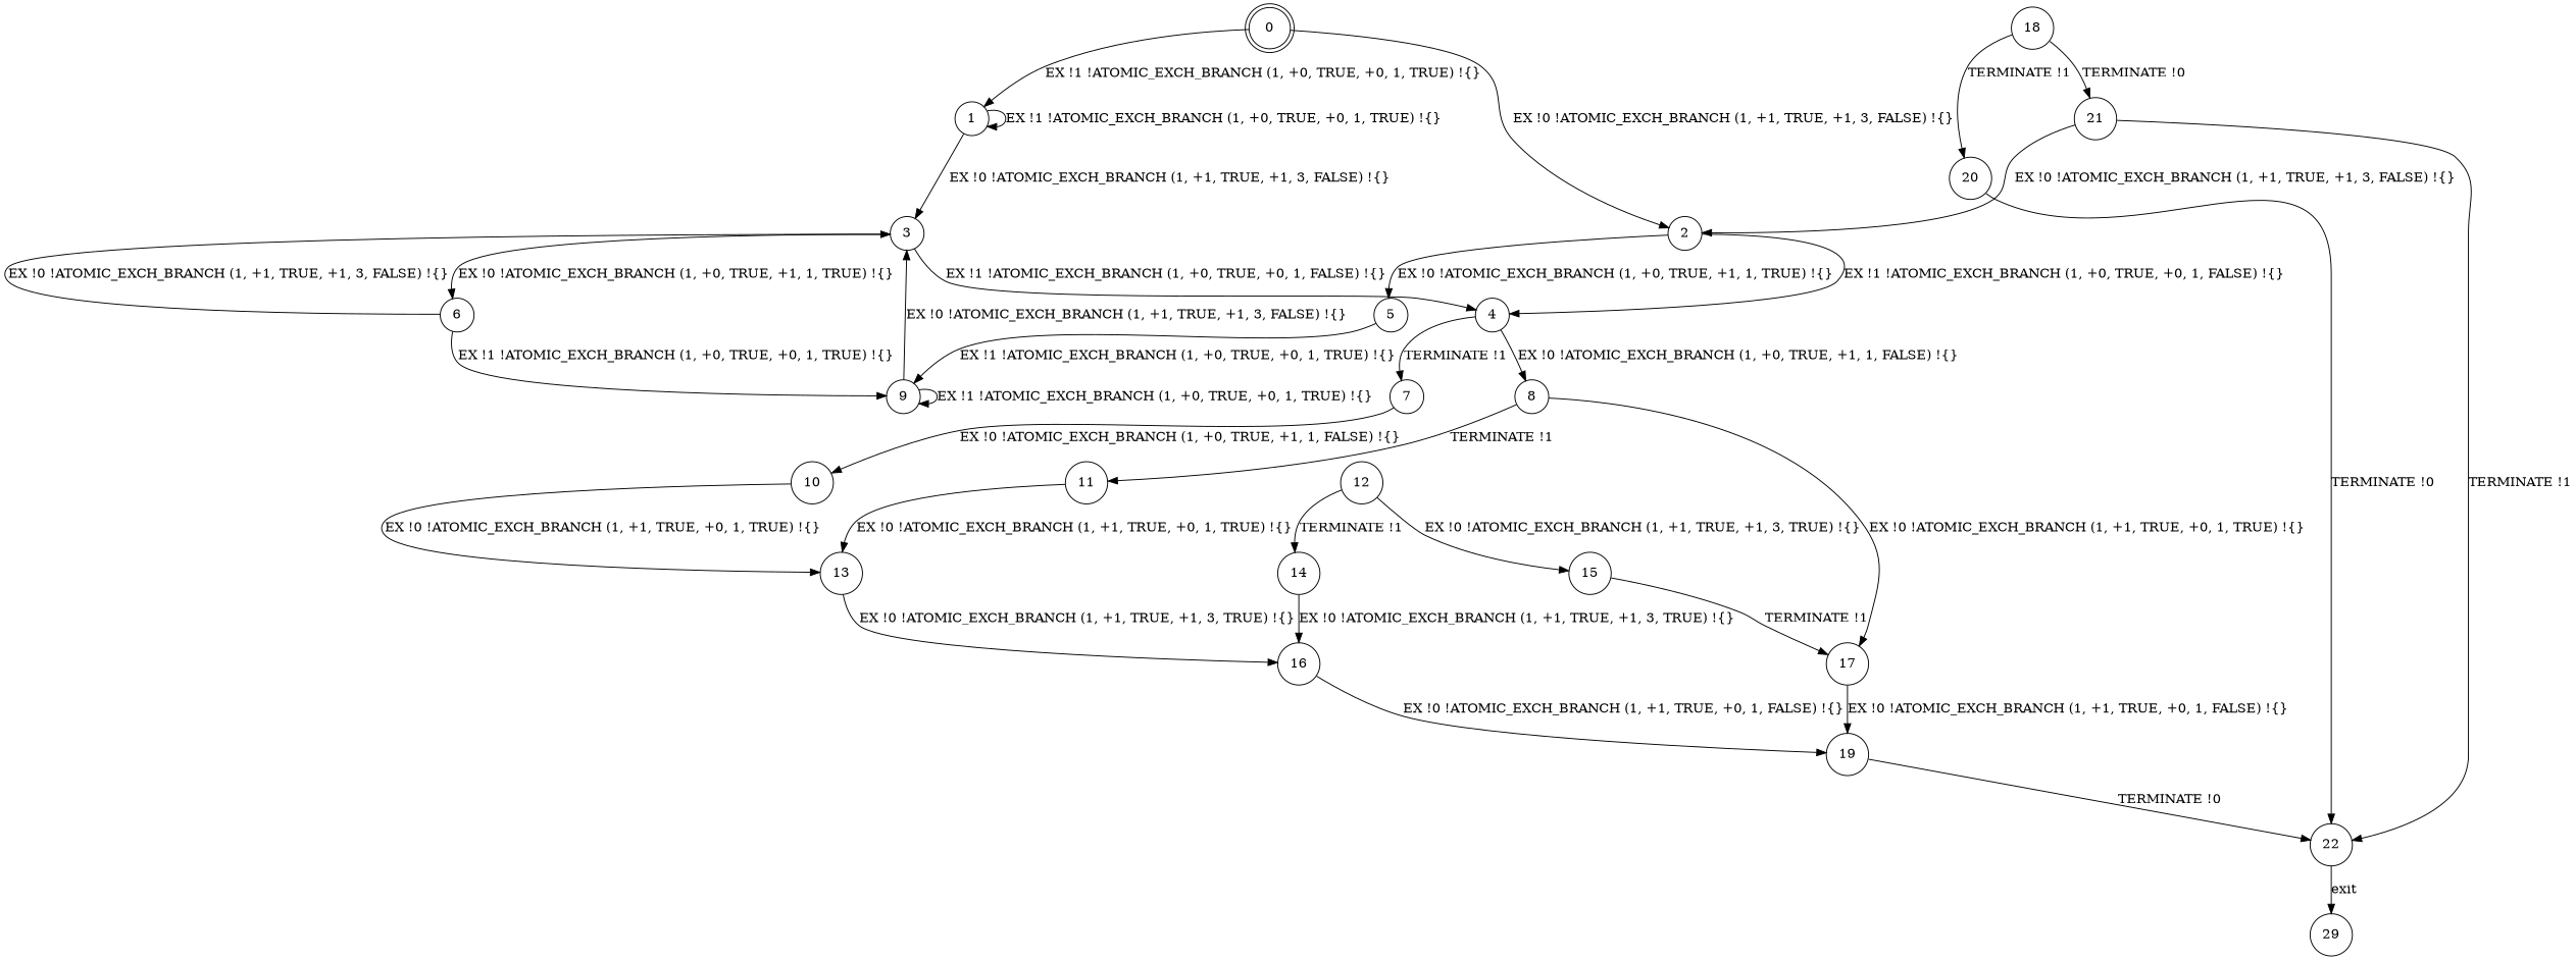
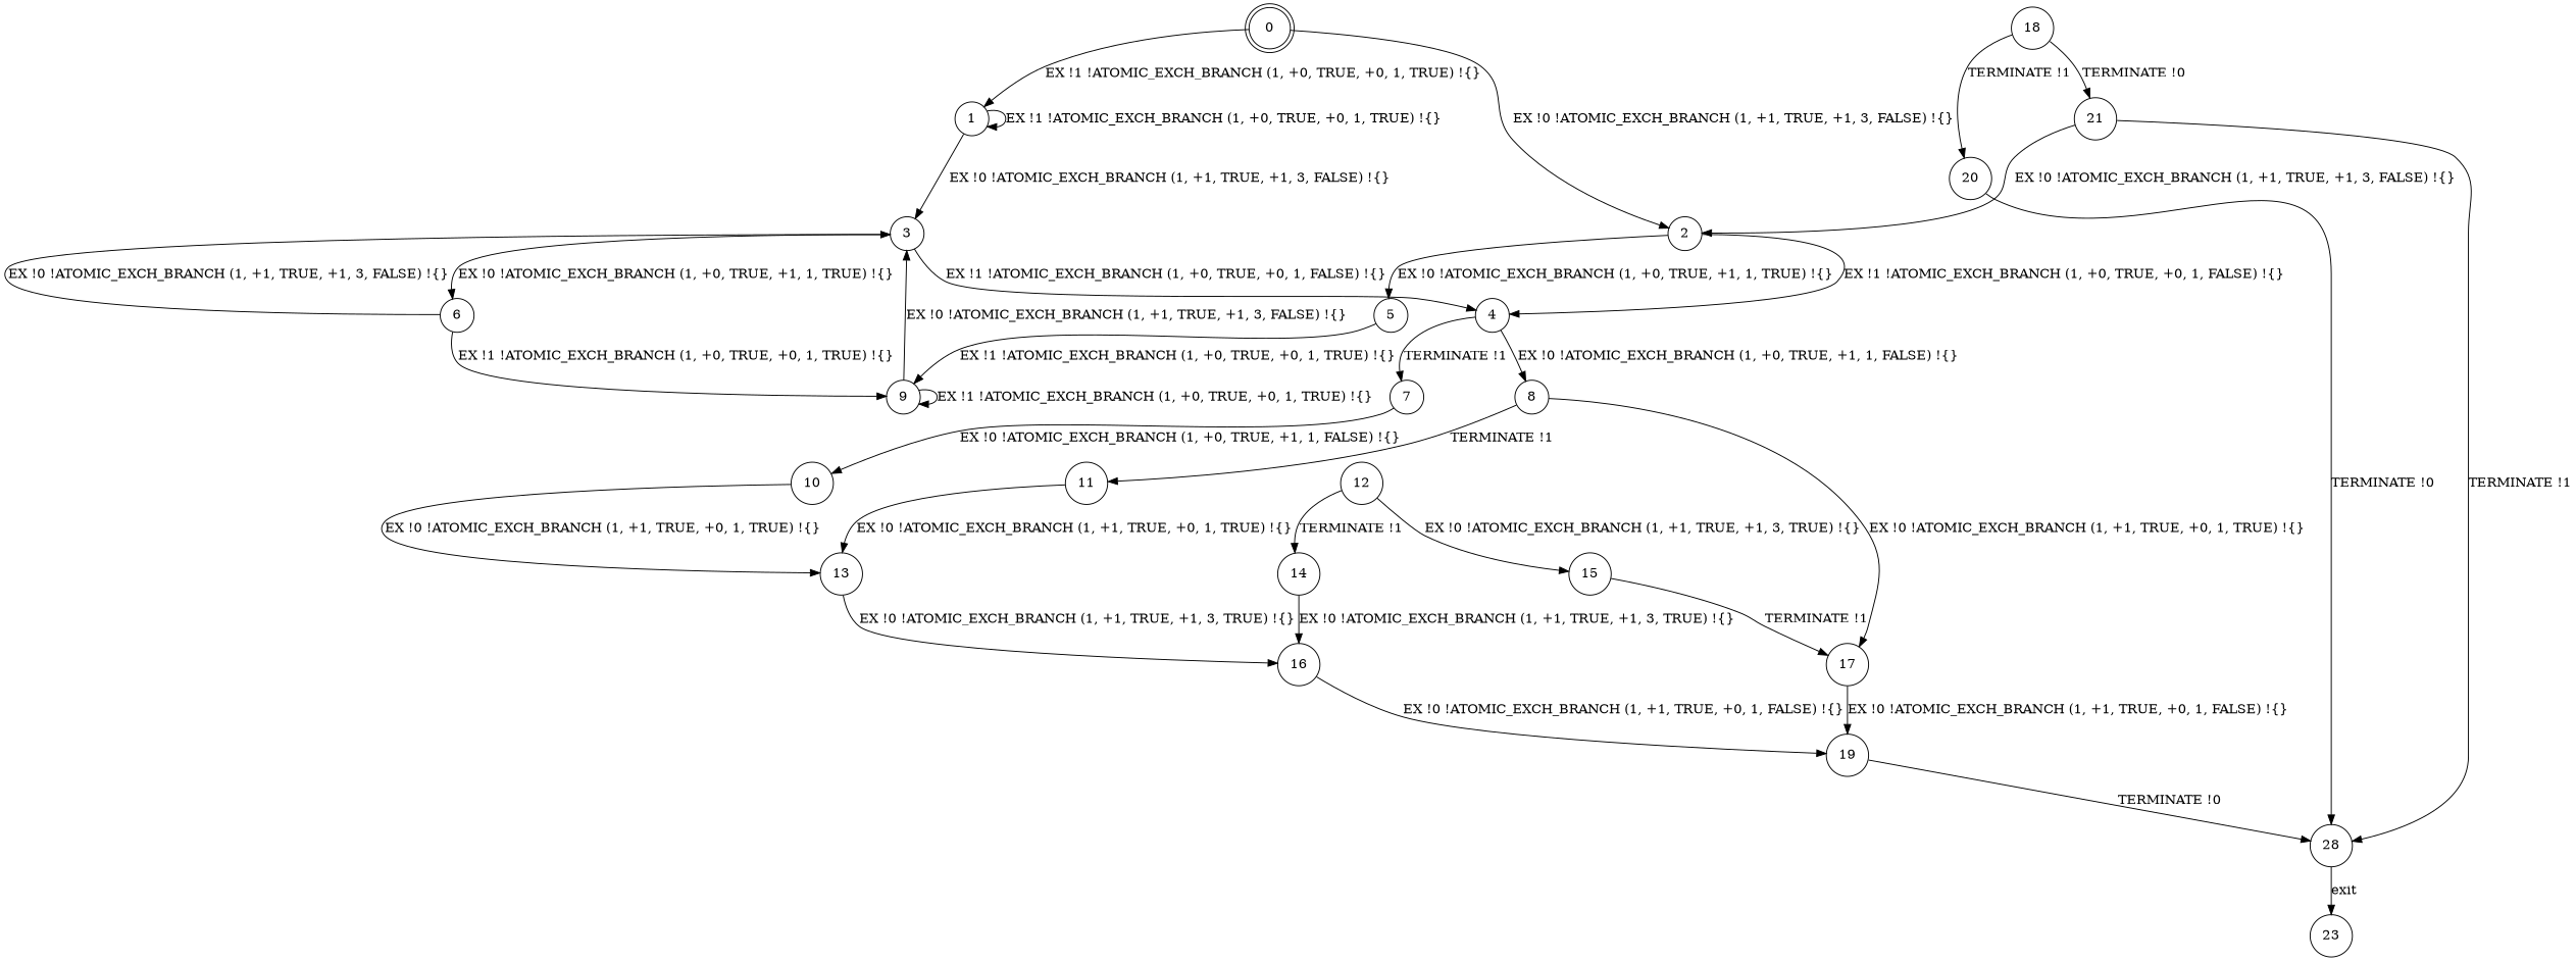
  digraph {
    node [shape=circle]
    0 [peripheries=2]
    1
    2
    3
    4
    5
    6
    7
    8
    9
    10
    11
    17
    13
    12
    14
    15
    16
    19
    18
    20
    21
-   22
-   23 [label=29]
+   22 [label=28]
+   23
    0 -> 1 [label="EX !1 !ATOMIC_EXCH_BRANCH (1, +0, TRUE, +0, 1, TRUE) !{}"]
    0 -> 2 [label="EX !0 !ATOMIC_EXCH_BRANCH (1, +1, TRUE, +1, 3, FALSE) !{}"]
    1 -> 1 [label="EX !1 !ATOMIC_EXCH_BRANCH (1, +0, TRUE, +0, 1, TRUE) !{}"]
    1 -> 3 [label="EX !0 !ATOMIC_EXCH_BRANCH (1, +1, TRUE, +1, 3, FALSE) !{}"]
    2 -> 4 [label="EX !1 !ATOMIC_EXCH_BRANCH (1, +0, TRUE, +0, 1, FALSE) !{}"]
    2 -> 5 [label="EX !0 !ATOMIC_EXCH_BRANCH (1, +0, TRUE, +1, 1, TRUE) !{}"]
    3 -> 4 [label="EX !1 !ATOMIC_EXCH_BRANCH (1, +0, TRUE, +0, 1, FALSE) !{}"]
    3 -> 6 [label="EX !0 !ATOMIC_EXCH_BRANCH (1, +0, TRUE, +1, 1, TRUE) !{}"]
    4 -> 7 [label="TERMINATE !1"]
    4 -> 8 [label="EX !0 !ATOMIC_EXCH_BRANCH (1, +0, TRUE, +1, 1, FALSE) !{}"]
    5 -> 9 [label="EX !1 !ATOMIC_EXCH_BRANCH (1, +0, TRUE, +0, 1, TRUE) !{}"]
    6 -> 3 [label="EX !0 !ATOMIC_EXCH_BRANCH (1, +1, TRUE, +1, 3, FALSE) !{}"]
    6 -> 9 [label="EX !1 !ATOMIC_EXCH_BRANCH (1, +0, TRUE, +0, 1, TRUE) !{}"]
    7 -> 10 [label="EX !0 !ATOMIC_EXCH_BRANCH (1, +0, TRUE, +1, 1, FALSE) !{}"]
    8 -> 11 [label="TERMINATE !1"]
    8 -> 17 [label="EX !0 !ATOMIC_EXCH_BRANCH (1, +1, TRUE, +0, 1, TRUE) !{}"]
    9 -> 3 [label="EX !0 !ATOMIC_EXCH_BRANCH (1, +1, TRUE, +1, 3, FALSE) !{}"]
    9 -> 9 [label="EX !1 !ATOMIC_EXCH_BRANCH (1, +0, TRUE, +0, 1, TRUE) !{}"]
    10 -> 13 [label="EX !0 !ATOMIC_EXCH_BRANCH (1, +1, TRUE, +0, 1, TRUE) !{}"]
    11 -> 13 [label="EX !0 !ATOMIC_EXCH_BRANCH (1, +1, TRUE, +0, 1, TRUE) !{}"]
    17 -> 19 [label="EX !0 !ATOMIC_EXCH_BRANCH (1, +1, TRUE, +0, 1, FALSE) !{}"]
    13 -> 16 [label="EX !0 !ATOMIC_EXCH_BRANCH (1, +1, TRUE, +1, 3, TRUE) !{}"]
    12 -> 14 [label="TERMINATE !1"]
    12 -> 15 [label="EX !0 !ATOMIC_EXCH_BRANCH (1, +1, TRUE, +1, 3, TRUE) !{}"]
    14 -> 16 [label="EX !0 !ATOMIC_EXCH_BRANCH (1, +1, TRUE, +1, 3, TRUE) !{}"]
    15 -> 17 [label="TERMINATE !1"]
    16 -> 19 [label="EX !0 !ATOMIC_EXCH_BRANCH (1, +1, TRUE, +0, 1, FALSE) !{}"]
    19 -> 22 [label="TERMINATE !0"]
    18 -> 20 [label="TERMINATE !1"]
    18 -> 21 [label="TERMINATE !0"]
    20 -> 22 [label="TERMINATE !0"]
    21 -> 2 [label="EX !0 !ATOMIC_EXCH_BRANCH (1, +1, TRUE, +1, 3, FALSE) !{}"]
    21 -> 22 [label="TERMINATE !1"]
    22 -> 23 [label=exit]
  }
